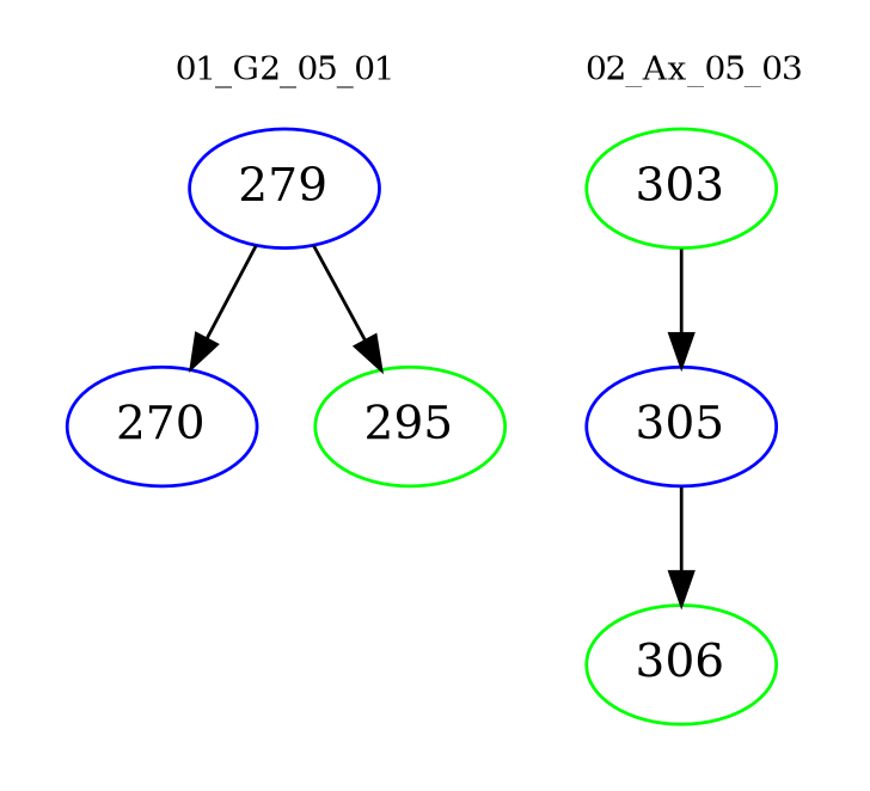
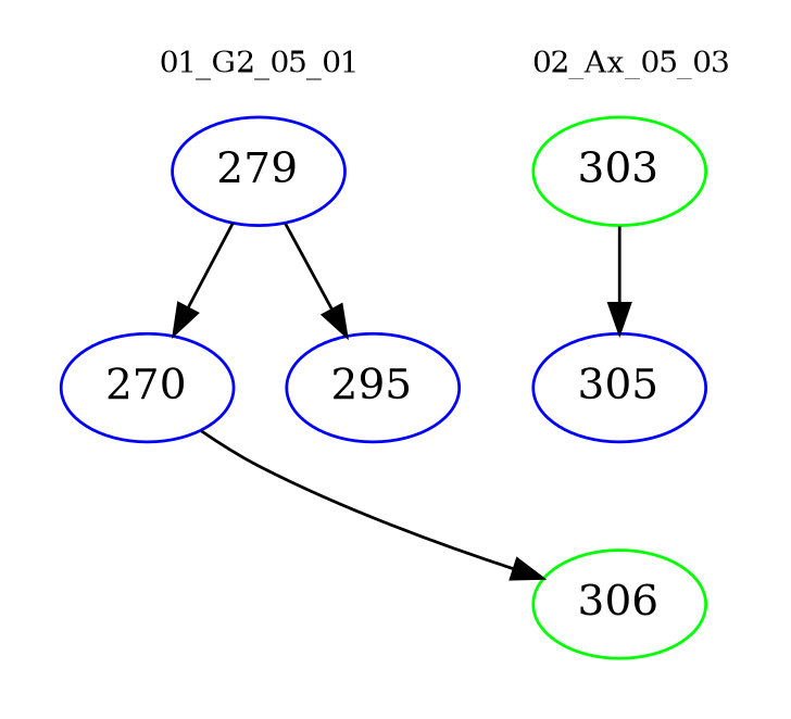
  digraph {
    fontname="DejaVu Serif"
    node [color=blue fontname="DejaVu Serif"]
    edge [color=black fontname="DejaVu Serif"]
    n1 [label=305]
    n2 [color=green label=303]
    n3 [color=green label=306]
    n4 [label=279]
    n5 [label=270]
-   n6 [color=green label=295]
+   n6 [label=295]
    subgraph cluster_1 {
      color=white
      fontsize=10
      label="02_Ax_05_03"
      n1
      n2
      n3
    }
    subgraph cluster_2 {
      color=white
      fontsize=10
      label="01_G2_05_01"
      n4
      n5
      n6
    }
-   n1 -> n3
+   n5 -> n3
    n2 -> n1
    n4 -> n5
    n4 -> n6
  }
